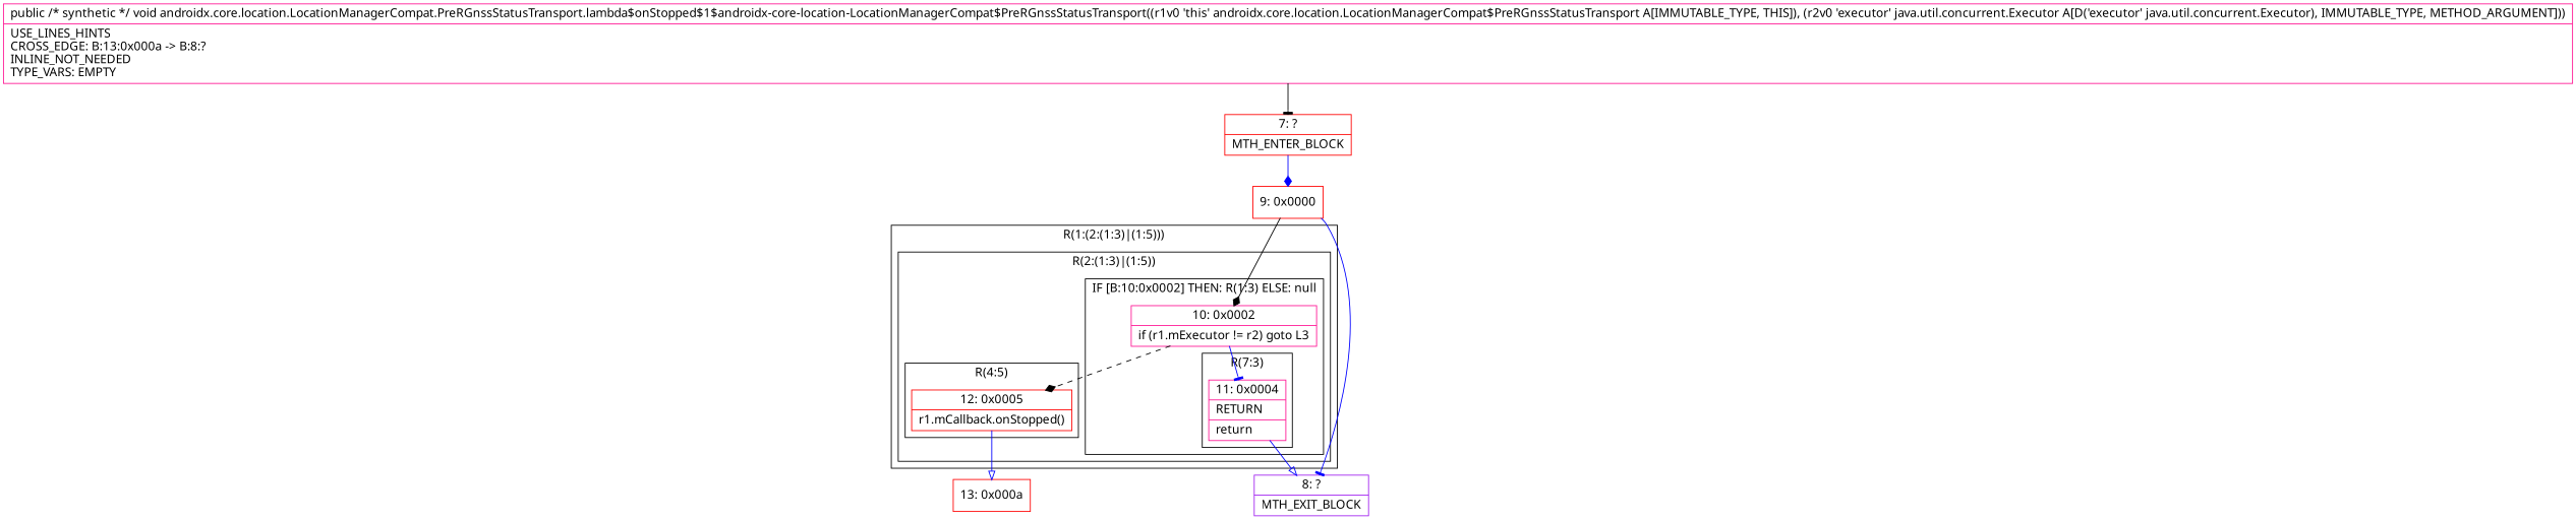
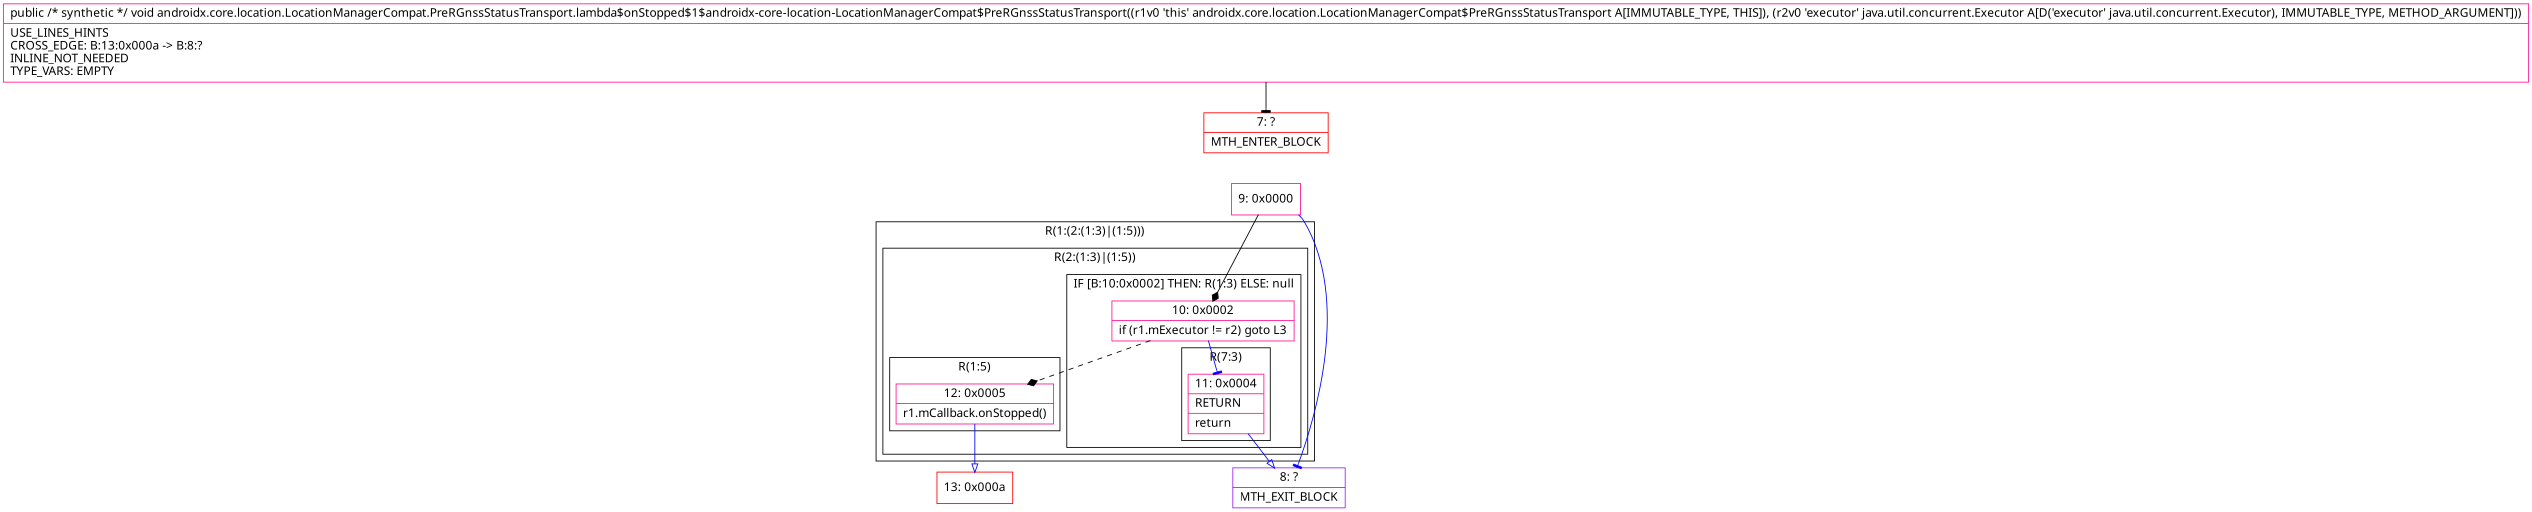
  digraph {
    fontname="Noto Sans"
    node [color=deeppink fontname="Noto Sans" shape=record]
    edge [arrowhead=tee color=blue fontname="Noto Sans"]
    n1 [label="{11\:\ 0x0004|RETURN\l|return\l}"]
    n2 [label="{10\:\ 0x0002|if (r1.mExecutor != r2) goto L3\l}"]
-   n3 [color=red label="{12\:\ 0x0005|r1.mCallback.onStopped()\l}"]
+   n3 [label="{12\:\ 0x0005|r1.mCallback.onStopped()\l}"]
    n4 [color=purple label="{8\:\ ?|MTH_EXIT_BLOCK\l}"]
    n5 [color=red label="{13\:\ 0x000a}"]
    n6 [color=red label="{7\:\ ?|MTH_ENTER_BLOCK\l}"]
-   n7 [color=red label="{9\:\ 0x0000}"]
+   n7 [label="{9\:\ 0x0000}"]
    n8 [label="{public \/* synthetic *\/ void androidx.core.location.LocationManagerCompat.PreRGnssStatusTransport.lambda$onStopped$1$androidx\-core\-location\-LocationManagerCompat$PreRGnssStatusTransport((r1v0 'this' androidx.core.location.LocationManagerCompat$PreRGnssStatusTransport A[IMMUTABLE_TYPE, THIS]), (r2v0 'executor' java.util.concurrent.Executor A[D('executor' java.util.concurrent.Executor), IMMUTABLE_TYPE, METHOD_ARGUMENT]))  | USE_LINES_HINTS\lCROSS_EDGE: B:13:0x000a \-\> B:8:?\lINLINE_NOT_NEEDED\lTYPE_VARS: EMPTY\l}"]
    subgraph cluster_1 {
      label="R(1:(2:(1:3)|(1:5)))"
      subgraph cluster_2 {
        label="R(2:(1:3)|(1:5))"
        subgraph cluster_3 {
          label="IF [B:10:0x0002] THEN: R(1:3) ELSE: null"
          n2
          subgraph cluster_4 {
            label="R(7:3)"
            n1
          }
        }
        subgraph cluster_5 {
-         label="R(4:5)"
+         label="R(1:5)"
          n3
        }
      }
    }
    n1 -> n4 [arrowhead=onormal]
    n2 -> n1
    n2 -> n3 [arrowhead=diamond color=black style=dashed]
    n3 -> n5 [arrowhead=onormal]
-   n6 -> n7 [arrowhead=diamond]
    n7 -> n2 [arrowhead=diamond color=black]
    n7 -> n4
    n8 -> n6 [color=black]
  }
